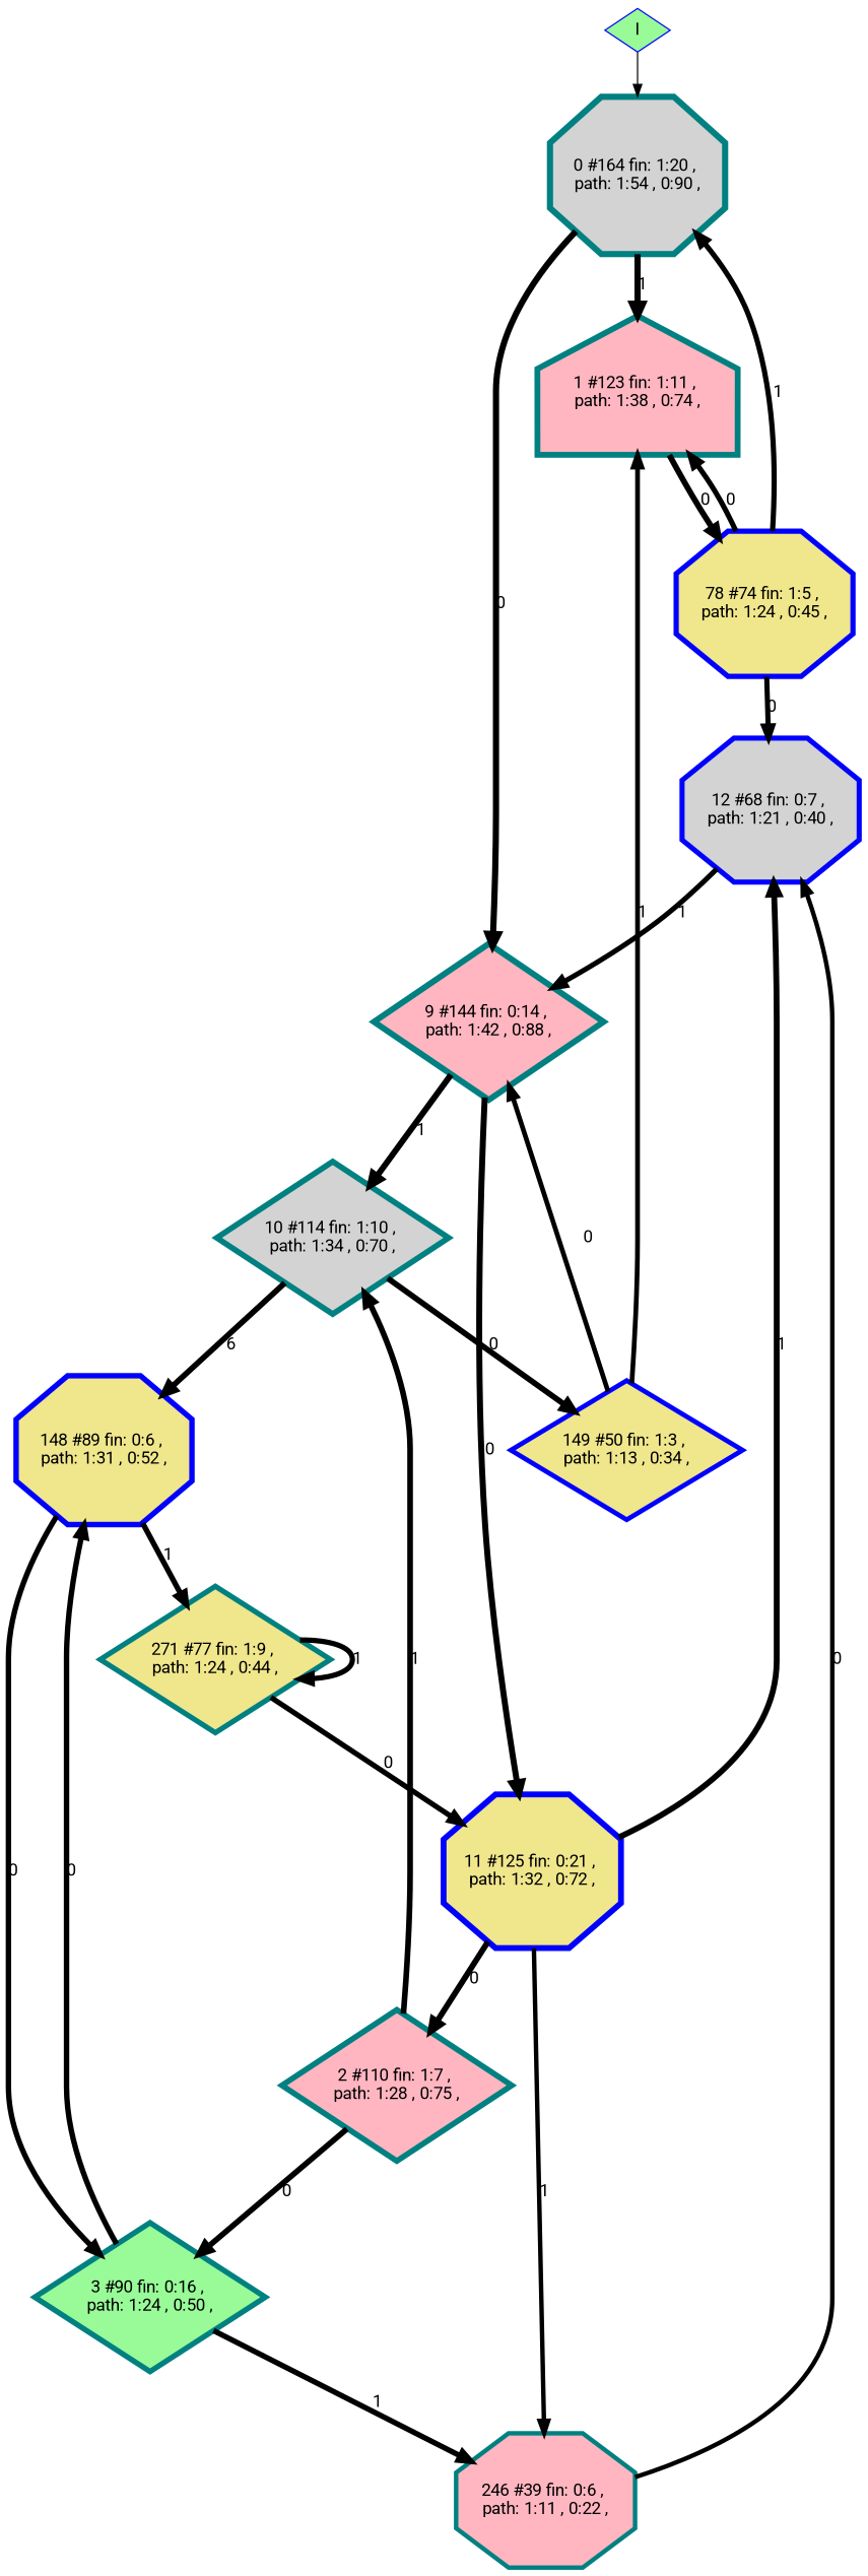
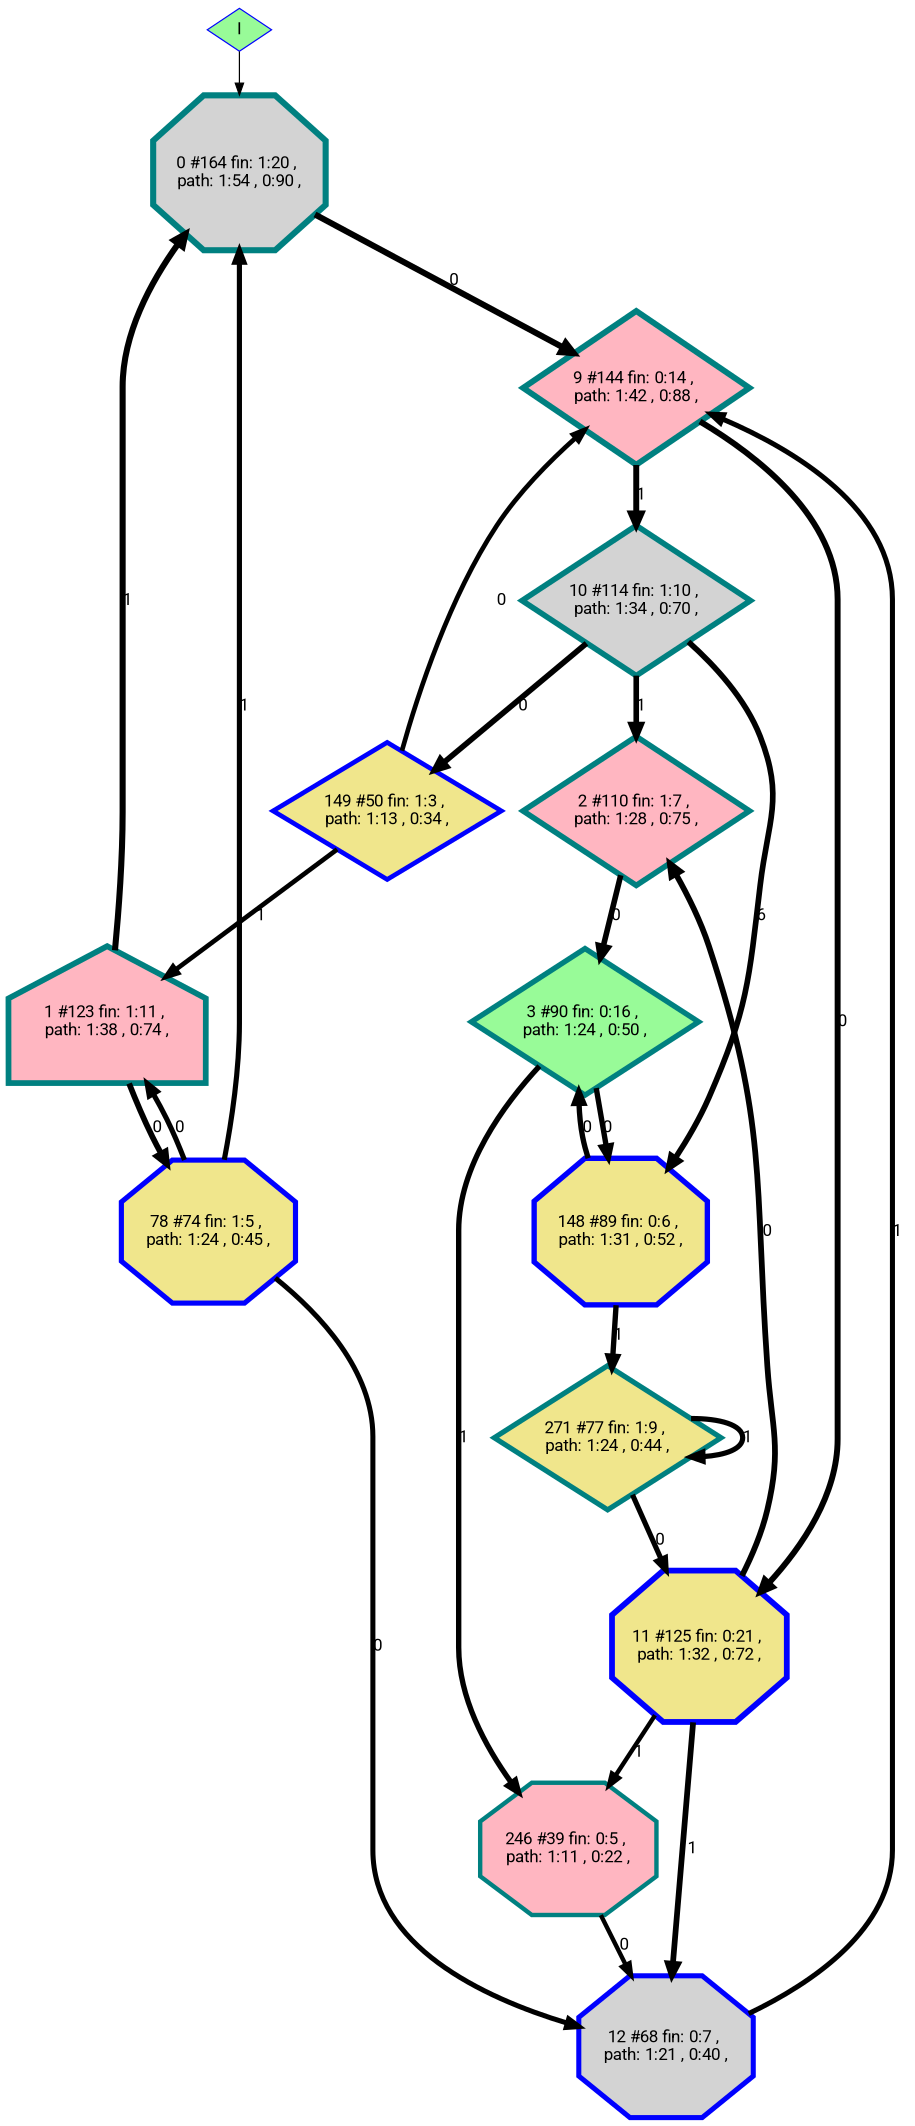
  digraph {
    fontname=Roboto
    node [color=teal fillcolor=khaki fontname=Roboto shape=diamond style=filled]
    edge [fontname=Roboto penwidth=5.10595]
    n1 [fillcolor=lightgrey height=1.80926 label="0 #164 fin: 1:20 , \n path: 1:54 , 0:90 , " penwidth=5.10595 shape=octagon width=1.80926]
    n2 [fillcolor=lightpink height=1.76135 label="1 #123 fin: 1:11 , \n path: 1:38 , 0:74 , " penwidth=4.82028 shape=house width=1.76135]
    n3 [fillcolor=lightpink height=1.78787 label="9 #144 fin: 0:14 , \n path: 1:42 , 0:88 , " penwidth=4.97673 width=1.78787]
    n4 [color=blue height=1.671 label="78 #74 fin: 1:5 , \n path: 1:24 , 0:45 , " penwidth=4.31749 shape=octagon width=1.671]
    n5 [fillcolor=lightgrey height=1.74832 label="10 #114 fin: 1:10 , \n path: 1:34 , 0:70 , " penwidth=4.74493 width=1.74832]
    n6 [color=blue height=1.76409 label="11 #125 fin: 0:21 , \n path: 1:32 , 0:72 , " penwidth=4.83628 shape=octagon width=1.76409]
    I [color=blue fillcolor=palegreen]
    n8 [fillcolor=lightpink height=1.74214 label="2 #110 fin: 1:7 , \n path: 1:28 , 0:75 , " penwidth=4.70953 width=1.74214]
    n9 [fillcolor=palegreen height=1.70672 label="3 #90 fin: 0:16 , \n path: 1:24 , 0:50 , " penwidth=4.51086 width=1.70672]
    n10 [color=blue fillcolor=lightgrey height=1.6552 label="12 #68 fin: 0:7 , \n path: 1:21 , 0:40 , " penwidth=4.23411 shape=octagon width=1.6552]
    n11 [color=blue height=1.70471 label="148 #89 fin: 0:6 , \n path: 1:31 , 0:52 , " penwidth=4.49981 shape=octagon width=1.70471]
    n12 [color=blue height=1.59571 label="149 #50 fin: 1:3 , \n path: 1:13 , 0:34 , " penwidth=3.93183 width=1.59571]
-   n13 [fillcolor=lightpink height=1.54519 label="246 #39 fin: 0:6 , \n path: 1:11 , 0:22 , " penwidth=3.68888 shape=octagon width=1.54519]
+   n13 [fillcolor=lightpink height=1.54519 label="246 #39 fin: 0:5 , \n path: 1:11 , 0:22 , " penwidth=3.68888 shape=octagon width=1.54519]
    n14 [height=1.67835 label="271 #77 fin: 1:9 , \n path: 1:24 , 0:44 , " penwidth=4.35671 width=1.67835]
-   n1 -> n2 [label="1 "]
+   n2 -> n1 [label="1 "]
    n1 -> n3 [label="0 "]
    n2 -> n4 [label="0 " penwidth=4.82028]
    n3 -> n5 [label="1 " penwidth=4.97673]
    n3 -> n6 [label="0 " penwidth=4.97673]
    n4 -> n1 [label="1 " penwidth=4.31749]
    n4 -> n2 [label="0 " penwidth=4.31749]
    n4 -> n10 [label="0 " penwidth=4.23411]
    n5 -> n11 [label="6 " penwidth=4.74493]
    n5 -> n12 [label="0 " penwidth=4.74493]
    n6 -> n8 [label="0 " penwidth=4.83628]
    n6 -> n10 [label="1 " penwidth=4.83628]
    n6 -> n13 [label="1 " penwidth=3.68888]
    I -> n1 [penwidth=""]
-   n8 -> n5 [label="1 " penwidth=4.70953]
+   n5 -> n8 [label="1 " penwidth=4.70953]
    n8 -> n9 [label="0 " penwidth=4.70953]
    n9 -> n11 [label="0 " penwidth=4.51086]
    n9 -> n13 [label="1 " penwidth=4.51086]
    n10 -> n3 [label="1 " penwidth=4.23411]
    n11 -> n9 [label="0 " penwidth=4.49981]
    n11 -> n14 [label="1 " penwidth=4.49981]
    n12 -> n2 [label="1 " penwidth=3.93183]
    n12 -> n3 [label="0 " penwidth=3.93183]
    n13 -> n10 [label="0 " penwidth=3.68888]
    n14 -> n6 [label="0 " penwidth=4.35671]
    n14 -> n14 [label="1 " penwidth=4.35671]
  }
